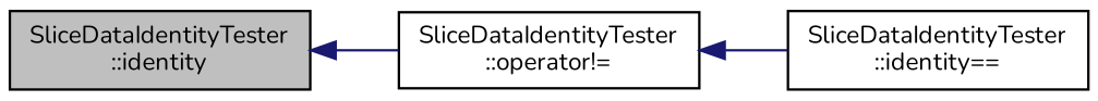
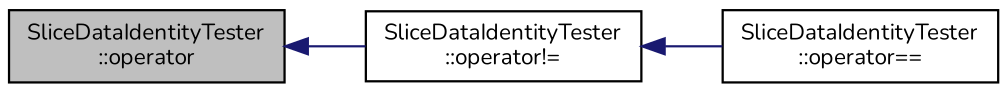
  digraph {
    fontname=Nunito
    rankdir=LR
    node [color=black fillcolor=white fontname=Nunito fontsize=10 shape=record style=filled]
    edge [color=midnightblue dir=back fontname=Nunito fontsize=10 labelfontname=Helvetica labelfontsize=10 style=solid]
-   n1 [fillcolor=grey75 fontcolor=black height=0.2 label="SliceDataIdentityTester\l::identity" width=0.4]
+   n1 [fillcolor=grey75 fontcolor=black height=0.2 label="SliceDataIdentityTester\l::operator" width=0.4]
    n2 [height=0.2 label="SliceDataIdentityTester\l::operator!=" width=0.4]
-   n3 [height=0.2 label="SliceDataIdentityTester\l::identity==" width=0.4]
+   n3 [height=0.2 label="SliceDataIdentityTester\l::operator==" width=0.4]
    n1 -> n2
    n2 -> n3
  }
